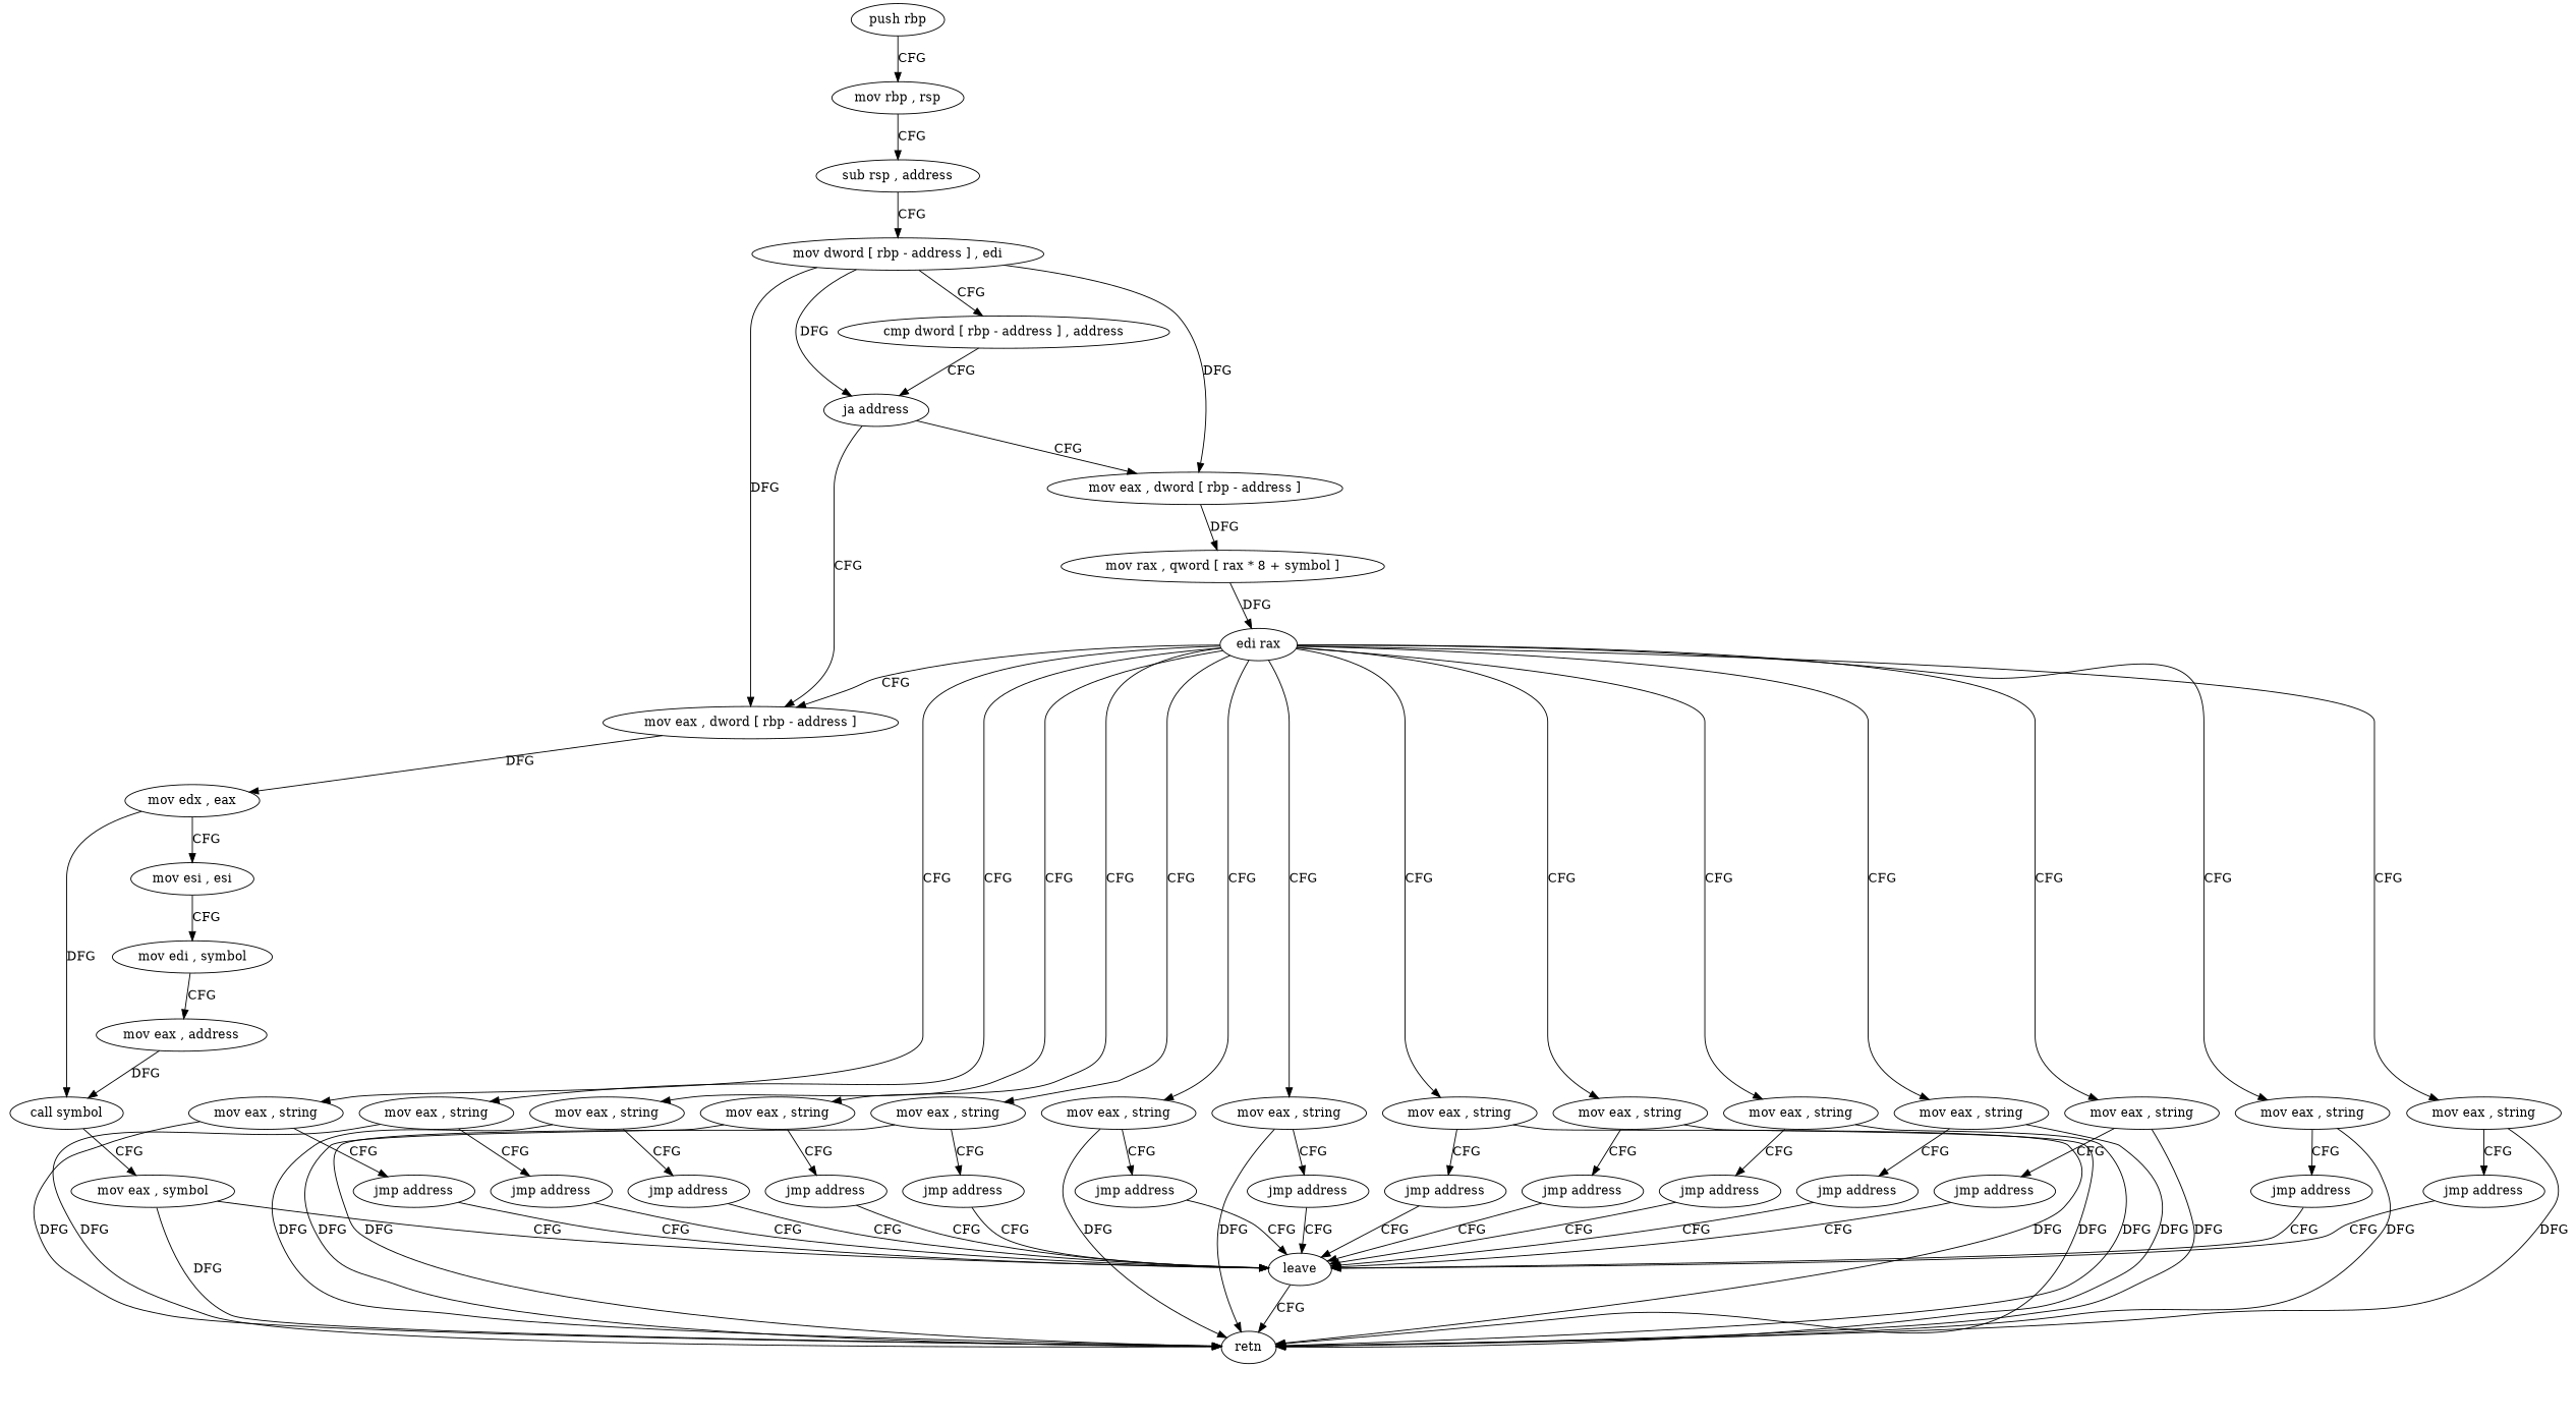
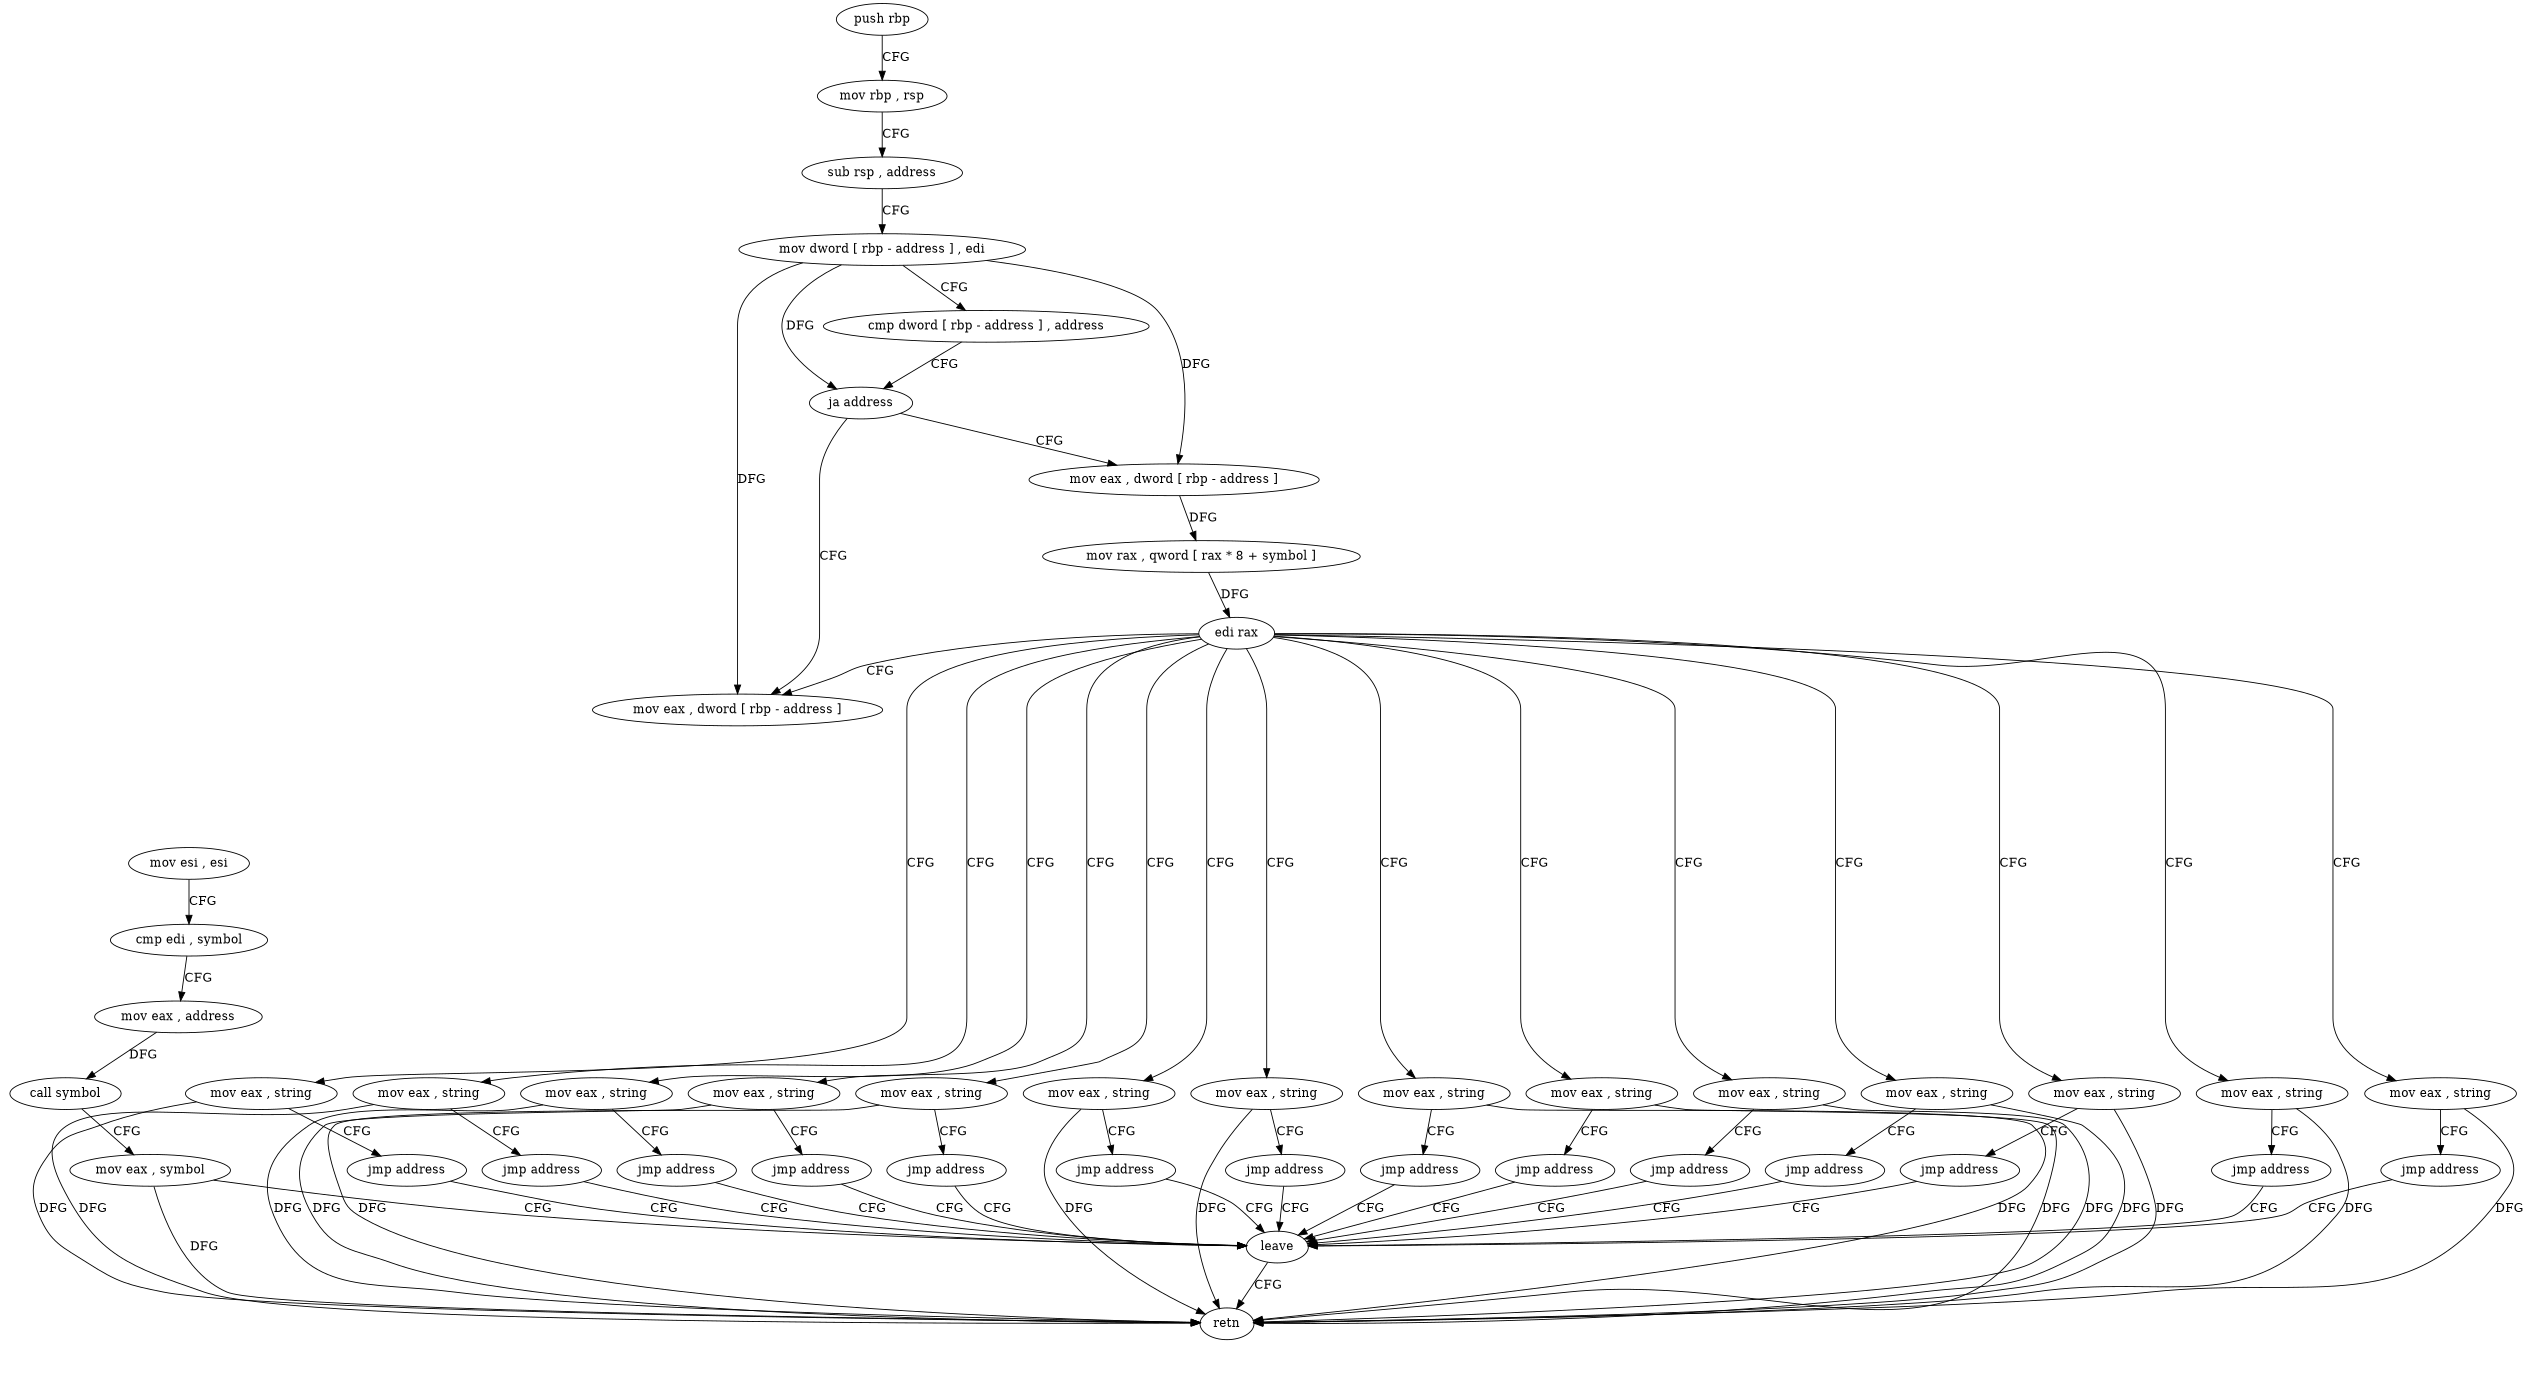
  digraph {
    n1 [label="push rbp"]
    n2 [label="mov rbp , rsp"]
    n3 [label="sub rsp , address"]
    n4 [label="mov dword [ rbp - address ] , edi"]
    n5 [label="cmp dword [ rbp - address ] , address"]
    n6 [label="ja address"]
    n7 [label="mov eax , dword [ rbp - address ]"]
    n8 [label="mov eax , dword [ rbp - address ]"]
-   n9 [label="mov edx , eax"]
    n10 [label="mov rax , qword [ rax * 8 + symbol ]"]
    n11 [label="mov esi , esi"]
    n12 [label="call symbol"]
    n13 [label="edi rax"]
-   n14 [label="mov edi , symbol"]
+   n14 [label="cmp edi , symbol"]
    n15 [label="mov eax , symbol"]
    n16 [label="mov eax , address"]
    n17 [label=leave]
    n18 [label=retn]
    n19 [label="mov eax , string"]
    n20 [label="mov eax , string"]
    n21 [label="mov eax , string"]
    n22 [label="mov eax , string"]
    n23 [label="mov eax , string"]
    n24 [label="mov eax , string"]
    n25 [label="mov eax , string"]
    n26 [label="mov eax , string"]
    n27 [label="mov eax , string"]
    n28 [label="mov eax , string"]
    n29 [label="mov eax , string"]
    n30 [label="mov eax , string"]
    n31 [label="mov eax , string"]
    n32 [label="mov eax , string"]
    n33 [label="jmp address"]
    n34 [label="jmp address"]
    n35 [label="jmp address"]
    n36 [label="jmp address"]
    n37 [label="jmp address"]
    n38 [label="jmp address"]
    n39 [label="jmp address"]
    n40 [label="jmp address"]
    n41 [label="jmp address"]
    n42 [label="jmp address"]
    n43 [label="jmp address"]
    n44 [label="jmp address"]
    n45 [label="jmp address"]
    n46 [label="jmp address"]
    n1 -> n2 [label=CFG]
    n2 -> n3 [label=CFG]
    n3 -> n4 [label=CFG]
    n4 -> n5 [label=CFG]
    n4 -> n6 [label=DFG]
    n4 -> n7 [label=DFG]
    n4 -> n8 [label=DFG]
    n5 -> n6 [label=CFG]
    n6 -> n7 [label=CFG]
    n6 -> n8 [label=CFG]
-   n7 -> n9 [label=DFG]
    n8 -> n10 [label=DFG]
-   n9 -> n11 [label=CFG]
-   n9 -> n12 [label=DFG]
    n10 -> n13 [label=DFG]
    n11 -> n14 [label=CFG]
    n12 -> n15 [label=CFG]
    n13 -> n7 [label=CFG]
    n13 -> n19 [label=CFG]
    n13 -> n20 [label=CFG]
    n13 -> n21 [label=CFG]
    n13 -> n22 [label=CFG]
    n13 -> n23 [label=CFG]
    n13 -> n24 [label=CFG]
    n13 -> n25 [label=CFG]
    n13 -> n26 [label=CFG]
    n13 -> n27 [label=CFG]
    n13 -> n28 [label=CFG]
    n13 -> n29 [label=CFG]
    n13 -> n30 [label=CFG]
    n13 -> n31 [label=CFG]
    n13 -> n32 [label=CFG]
    n14 -> n16 [label=CFG]
    n15 -> n17 [label=CFG]
    n15 -> n18 [label=DFG]
    n16 -> n12 [label=DFG]
    n17 -> n18 [label=CFG]
    n19 -> n18 [label=DFG]
    n19 -> n33 [label=CFG]
    n20 -> n18 [label=DFG]
    n20 -> n34 [label=CFG]
    n21 -> n18 [label=DFG]
    n21 -> n35 [label=CFG]
    n22 -> n18 [label=DFG]
    n22 -> n36 [label=CFG]
    n23 -> n18 [label=DFG]
    n23 -> n37 [label=CFG]
    n24 -> n18 [label=DFG]
    n24 -> n38 [label=CFG]
    n25 -> n18 [label=DFG]
    n25 -> n39 [label=CFG]
    n26 -> n18 [label=DFG]
    n26 -> n40 [label=CFG]
    n27 -> n18 [label=DFG]
    n27 -> n41 [label=CFG]
    n28 -> n18 [label=DFG]
    n28 -> n42 [label=CFG]
    n29 -> n18 [label=DFG]
    n29 -> n43 [label=CFG]
    n30 -> n18 [label=DFG]
    n30 -> n44 [label=CFG]
    n31 -> n18 [label=DFG]
    n31 -> n45 [label=CFG]
    n32 -> n18 [label=DFG]
    n32 -> n46 [label=CFG]
    n33 -> n17 [label=CFG]
    n34 -> n17 [label=CFG]
    n35 -> n17 [label=CFG]
    n36 -> n17 [label=CFG]
    n37 -> n17 [label=CFG]
    n38 -> n17 [label=CFG]
    n39 -> n17 [label=CFG]
    n40 -> n17 [label=CFG]
    n41 -> n17 [label=CFG]
    n42 -> n17 [label=CFG]
    n43 -> n17 [label=CFG]
    n44 -> n17 [label=CFG]
    n45 -> n17 [label=CFG]
    n46 -> n17 [label=CFG]
  }
